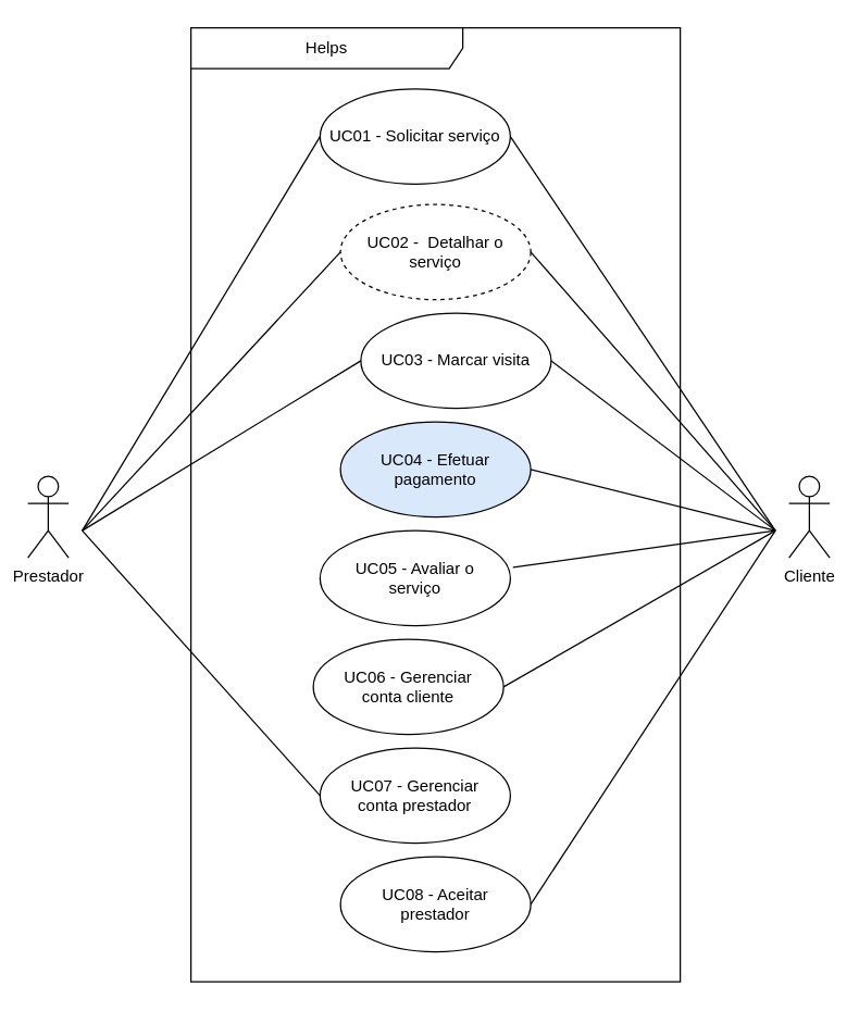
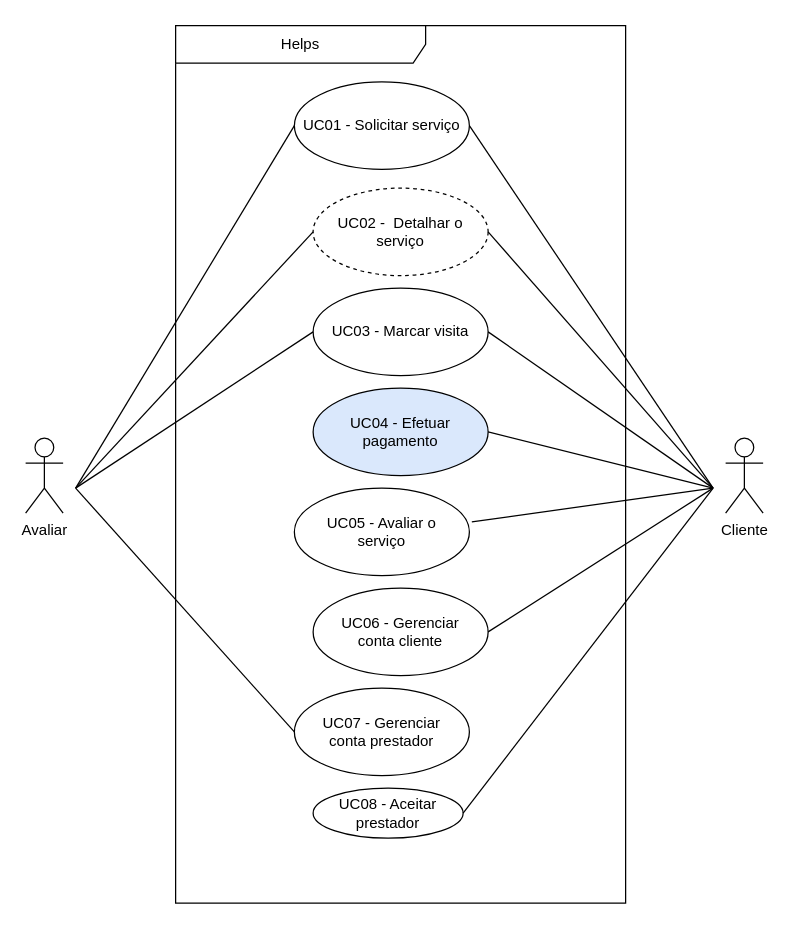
  <mxCell id="0" />
  <mxCell id="1" parent="0" />
- <mxCell id="2" value="Prestador" style="shape=umlActor;verticalLabelPosition=bottom;verticalAlign=top;html=1;" parent="1" vertex="1"><mxGeometry x="20" y="350" width="30" height="60" as="geometry" /></mxCell>
+ <mxCell id="2" value="Avaliar" style="shape=umlActor;verticalLabelPosition=bottom;verticalAlign=top;html=1;" parent="1" vertex="1"><mxGeometry x="20" y="350" width="30" height="60" as="geometry" /></mxCell>
  <mxCell id="3" value="Cliente" style="shape=umlActor;verticalLabelPosition=bottom;verticalAlign=top;html=1;" parent="1" vertex="1"><mxGeometry x="580" y="350" width="30" height="60" as="geometry" /></mxCell>
  <mxCell id="4" value="Helps" style="shape=umlFrame;whiteSpace=wrap;html=1;pointerEvents=0;width=200;height=30;" parent="1" vertex="1"><mxGeometry x="140" y="20" width="360" height="702" as="geometry" /></mxCell>
  <mxCell id="5" value="UC01 - Solicitar serviço" style="ellipse;whiteSpace=wrap;html=1;" parent="1" vertex="1"><mxGeometry x="235" y="65" width="140" height="70" as="geometry" /></mxCell>
  <mxCell id="6" value="UC02 -&amp;nbsp; Detalhar o serviço" style="ellipse;whiteSpace=wrap;html=1;dashed=1;" parent="1" vertex="1"><mxGeometry x="250" y="150" width="140" height="70" as="geometry" /></mxCell>
- <mxCell id="7" value="UC03 - Marcar visita" style="ellipse;whiteSpace=wrap;html=1;" parent="1" vertex="1"><mxGeometry x="265" y="230" width="140" height="70" as="geometry" /></mxCell>
+ <mxCell id="7" value="UC03 - Marcar visita" style="ellipse;whiteSpace=wrap;html=1;" parent="1" vertex="1"><mxGeometry x="250" y="230" width="140" height="70" as="geometry" /></mxCell>
  <mxCell id="8" value="UC04 - Efetuar pagamento" style="ellipse;whiteSpace=wrap;html=1;fillColor=#dae8fc;" parent="1" vertex="1"><mxGeometry x="250" y="310" width="140" height="70" as="geometry" /></mxCell>
  <mxCell id="9" value="UC05 - Avaliar o &lt;br&gt;serviço" style="ellipse;whiteSpace=wrap;html=1;" parent="1" vertex="1"><mxGeometry x="235" y="390" width="140" height="70" as="geometry" /></mxCell>
- <mxCell id="10" value="UC06 - Gerenciar &lt;br&gt;conta cliente" style="ellipse;whiteSpace=wrap;html=1;" parent="1" vertex="1"><mxGeometry x="230" y="470" width="140" height="70" as="geometry" /></mxCell>
+ <mxCell id="10" value="UC06 - Gerenciar &lt;br&gt;conta cliente" style="ellipse;whiteSpace=wrap;html=1;" parent="1" vertex="1"><mxGeometry x="250" y="470" width="140" height="70" as="geometry" /></mxCell>
  <mxCell id="11" value="UC07 - Gerenciar &lt;br&gt;conta prestador" style="ellipse;whiteSpace=wrap;html=1;" parent="1" vertex="1"><mxGeometry x="235" y="550" width="140" height="70" as="geometry" /></mxCell>
- <mxCell id="12" value="UC08 - Aceitar &lt;br&gt;prestador" style="ellipse;whiteSpace=wrap;html=1;" parent="1" vertex="1"><mxGeometry x="250" y="630" width="140" height="70" as="geometry" /></mxCell>
+ <mxCell id="12" value="UC08 - Aceitar &lt;br&gt;prestador" style="ellipse;whiteSpace=wrap;html=1;" parent="1" vertex="1"><mxGeometry x="250" y="630" width="120" height="40" as="geometry" /></mxCell>
  <mxCell id="13" value="" style="endArrow=none;html=1;rounded=0;exitX=1;exitY=0.5;exitDx=0;exitDy=0;" parent="1" source="5" edge="1"><mxGeometry relative="1" as="geometry"><mxPoint x="60" y="480" as="sourcePoint" /><mxPoint x="570" y="390" as="targetPoint" /></mxGeometry></mxCell>
  <mxCell id="14" value="" style="endArrow=none;html=1;rounded=0;exitX=1;exitY=0.5;exitDx=0;exitDy=0;" parent="1" source="6" edge="1"><mxGeometry relative="1" as="geometry"><mxPoint x="400" y="115" as="sourcePoint" /><mxPoint x="570" y="390" as="targetPoint" /></mxGeometry></mxCell>
  <mxCell id="15" value="" style="endArrow=none;html=1;rounded=0;exitX=1;exitY=0.5;exitDx=0;exitDy=0;" parent="1" source="7" edge="1"><mxGeometry relative="1" as="geometry"><mxPoint x="400" y="195" as="sourcePoint" /><mxPoint x="570" y="390" as="targetPoint" /></mxGeometry></mxCell>
  <mxCell id="16" value="" style="endArrow=none;html=1;rounded=0;exitX=1;exitY=0.5;exitDx=0;exitDy=0;" parent="1" source="8" edge="1"><mxGeometry relative="1" as="geometry"><mxPoint x="410" y="205" as="sourcePoint" /><mxPoint x="570" y="390" as="targetPoint" /></mxGeometry></mxCell>
  <mxCell id="17" value="" style="endArrow=none;html=1;rounded=0;exitX=1.014;exitY=0.386;exitDx=0;exitDy=0;exitPerimeter=0;" parent="1" source="9" edge="1"><mxGeometry relative="1" as="geometry"><mxPoint x="420" y="215" as="sourcePoint" /><mxPoint x="570" y="390" as="targetPoint" /></mxGeometry></mxCell>
  <mxCell id="18" value="" style="endArrow=none;html=1;rounded=0;exitX=1;exitY=0.5;exitDx=0;exitDy=0;" parent="1" source="10" edge="1"><mxGeometry relative="1" as="geometry"><mxPoint x="430" y="225" as="sourcePoint" /><mxPoint x="570" y="390" as="targetPoint" /></mxGeometry></mxCell>
  <mxCell id="19" value="" style="endArrow=none;html=1;rounded=0;exitX=1;exitY=0.5;exitDx=0;exitDy=0;" parent="1" source="12" edge="1"><mxGeometry relative="1" as="geometry"><mxPoint x="440" y="235" as="sourcePoint" /><mxPoint x="570" y="390" as="targetPoint" /></mxGeometry></mxCell>
  <mxCell id="20" value="" style="endArrow=none;html=1;rounded=0;entryX=0;entryY=0.5;entryDx=0;entryDy=0;" parent="1" target="6" edge="1"><mxGeometry relative="1" as="geometry"><mxPoint x="60" y="390" as="sourcePoint" /><mxPoint x="590" y="200" as="targetPoint" /></mxGeometry></mxCell>
  <mxCell id="21" value="" style="endArrow=none;html=1;rounded=0;entryX=0;entryY=0.5;entryDx=0;entryDy=0;" parent="1" target="5" edge="1"><mxGeometry relative="1" as="geometry"><mxPoint x="60" y="390" as="sourcePoint" /><mxPoint x="600" y="210" as="targetPoint" /></mxGeometry></mxCell>
  <mxCell id="22" value="" style="endArrow=none;html=1;rounded=0;entryX=0;entryY=0.5;entryDx=0;entryDy=0;" parent="1" target="7" edge="1"><mxGeometry relative="1" as="geometry"><mxPoint x="60" y="390" as="sourcePoint" /><mxPoint x="610" y="220" as="targetPoint" /></mxGeometry></mxCell>
  <mxCell id="23" value="" style="endArrow=none;html=1;rounded=0;exitX=0;exitY=0.5;exitDx=0;exitDy=0;" parent="1" source="11" edge="1"><mxGeometry relative="1" as="geometry"><mxPoint x="480" y="275" as="sourcePoint" /><mxPoint x="60" y="390" as="targetPoint" /></mxGeometry></mxCell>
